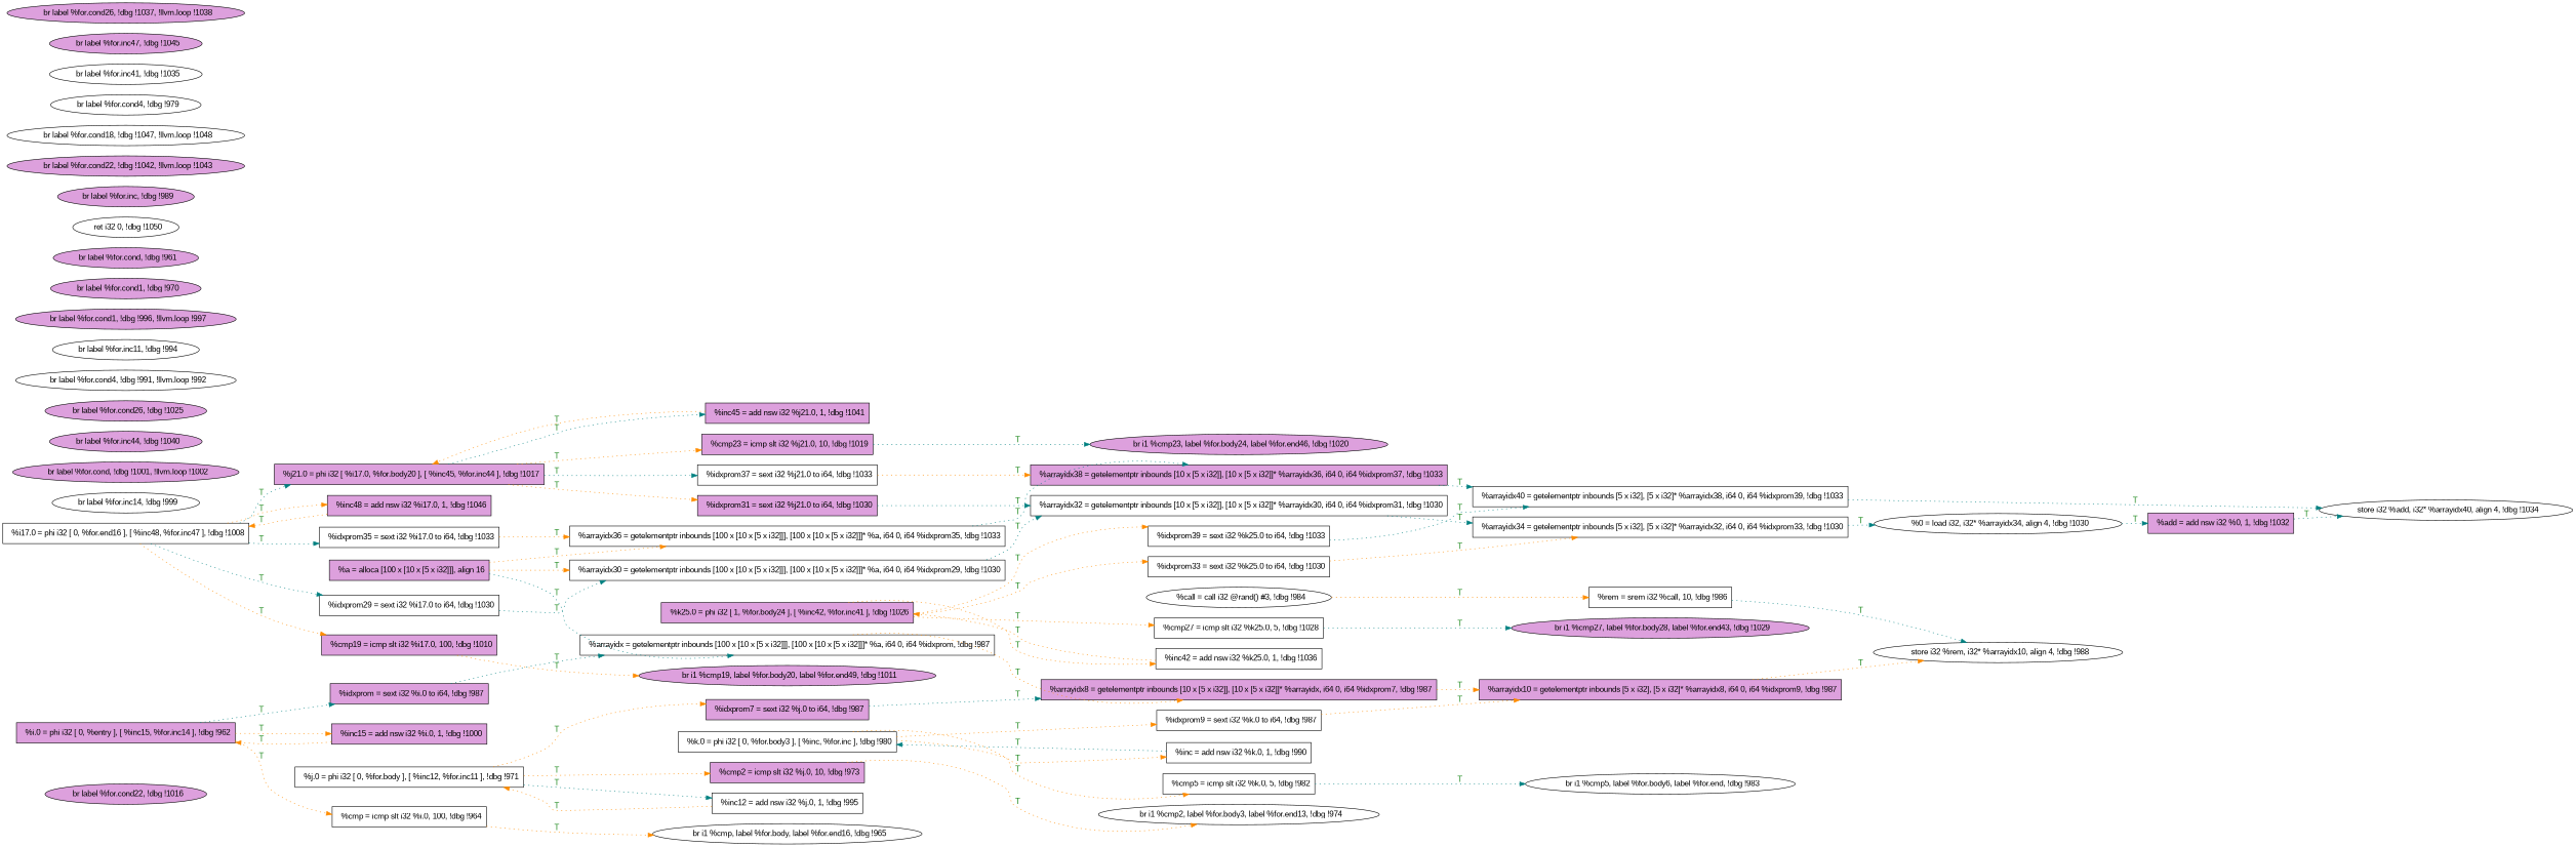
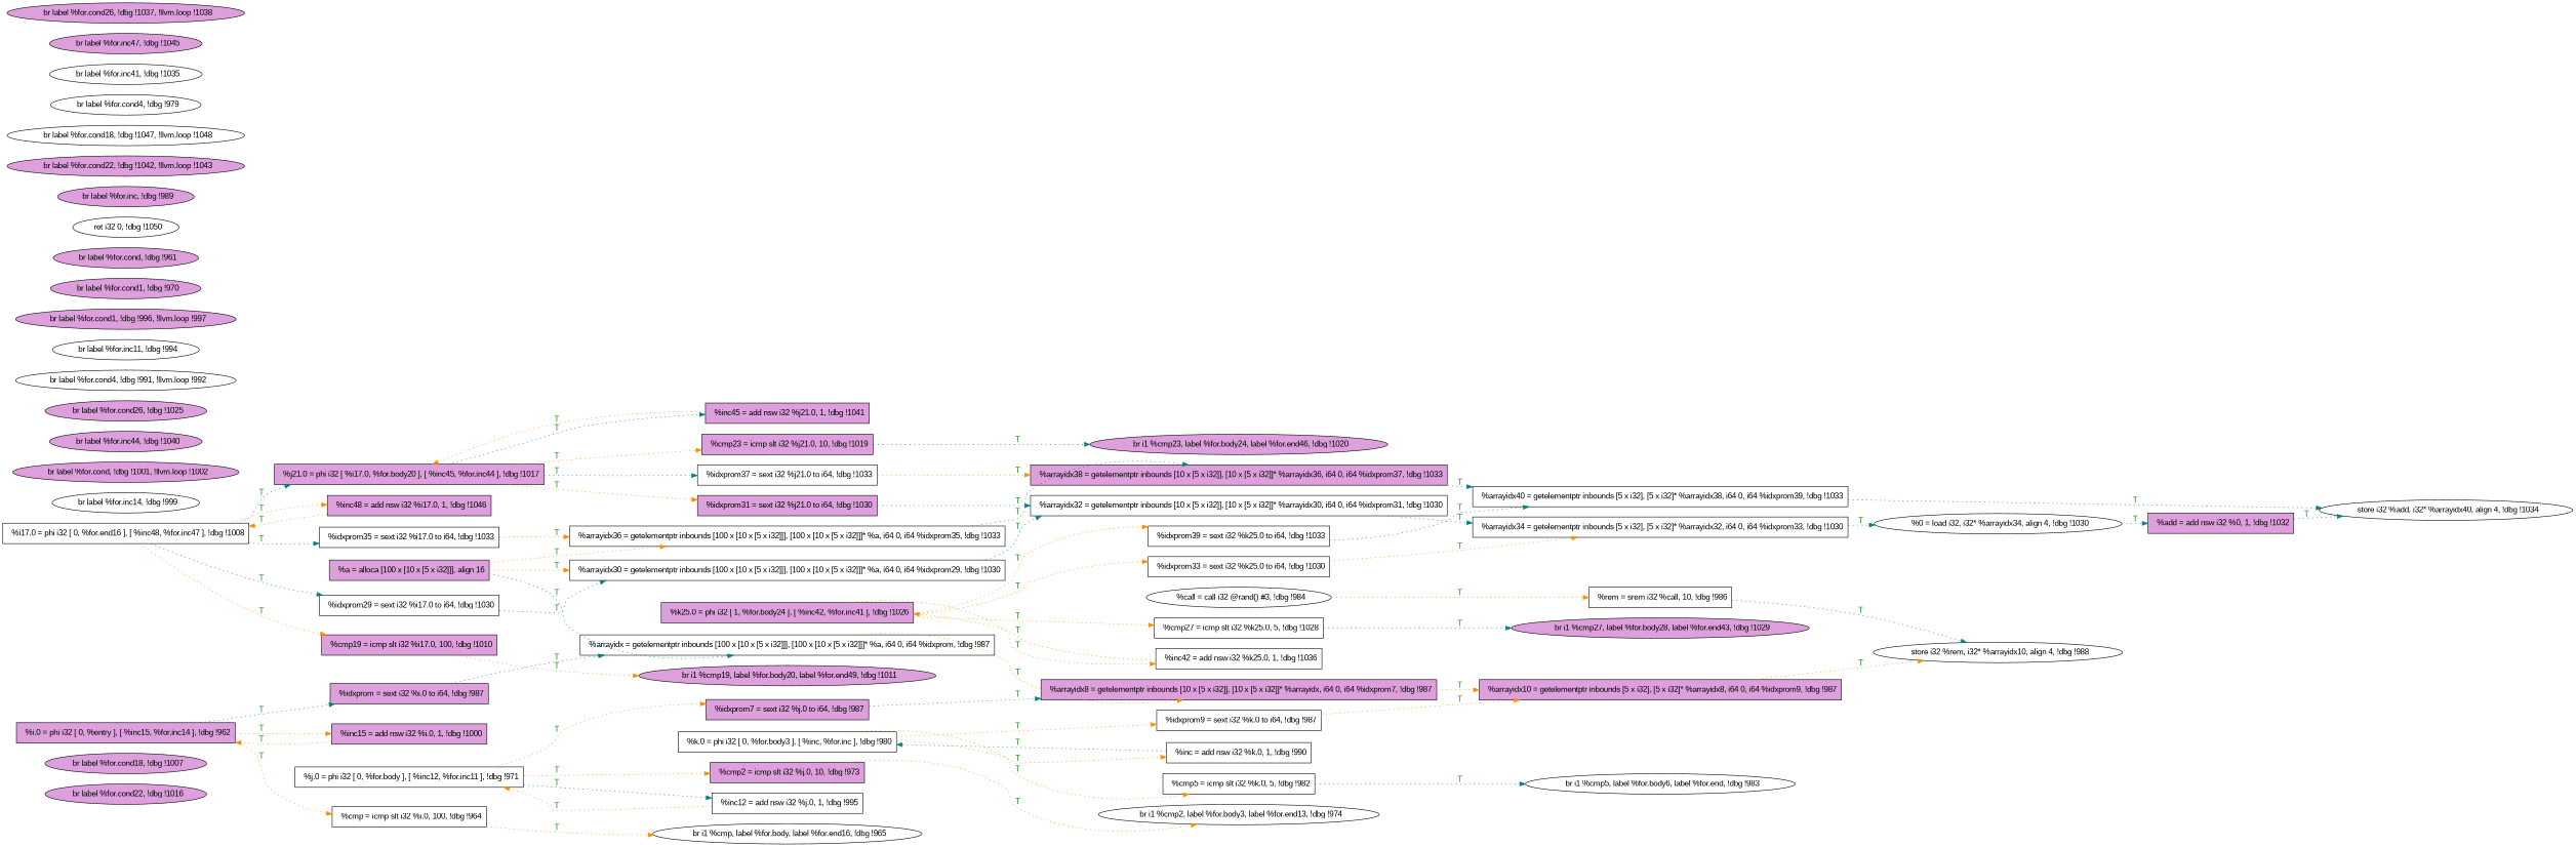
  digraph {
    fontname="Liberation Sans"
    rankdir=LR
    node [fillcolor=white fontname="Liberation Sans" shape=rectangle style=filled]
    edge [color=darkorange fontcolor=forestgreen fontname="Liberation Sans" style=dotted]
    n1 [fillcolor=plum label="  br label %for.cond22, !dbg !1016" shape=ellipse]
+   n2 [fillcolor=plum label="  br label %for.cond18, !dbg !1007" shape=ellipse]
    n3 [label="  %arrayidx30 = getelementptr inbounds [100 x [10 x [5 x i32]]], [100 x [10 x [5 x i32]]]* %a, i64 0, i64 %idxprom29, !dbg !1030"]
    n4 [label="  %arrayidx32 = getelementptr inbounds [10 x [5 x i32]], [10 x [5 x i32]]* %arrayidx30, i64 0, i64 %idxprom31, !dbg !1030"]
    n5 [label="  %arrayidx34 = getelementptr inbounds [5 x i32], [5 x i32]* %arrayidx32, i64 0, i64 %idxprom33, !dbg !1030"]
    n6 [label="  br label %for.inc14, !dbg !999" shape=ellipse]
    n7 [label="  %idxprom33 = sext i32 %k25.0 to i64, !dbg !1030"]
    n8 [label="  %0 = load i32, i32* %arrayidx34, align 4, !dbg !1030" shape=ellipse]
    n9 [label="  %i17.0 = phi i32 [ 0, %for.end16 ], [ %inc48, %for.inc47 ], !dbg !1008"]
    n10 [fillcolor=plum label="  %inc48 = add nsw i32 %i17.0, 1, !dbg !1046"]
    n11 [fillcolor=plum label="  %j21.0 = phi i32 [ %i17.0, %for.body20 ], [ %inc45, %for.inc44 ], !dbg !1017"]
    n12 [fillcolor=plum label="  %cmp19 = icmp slt i32 %i17.0, 100, !dbg !1010"]
    n13 [label="  %idxprom29 = sext i32 %i17.0 to i64, !dbg !1030"]
    n14 [label="  %idxprom35 = sext i32 %i17.0 to i64, !dbg !1033"]
    n15 [fillcolor=plum label="  %cmp23 = icmp slt i32 %j21.0, 10, !dbg !1019"]
    n16 [label="  %idxprom37 = sext i32 %j21.0 to i64, !dbg !1033"]
    n17 [fillcolor=plum label="  %idxprom31 = sext i32 %j21.0 to i64, !dbg !1030"]
    n18 [fillcolor=plum label="  %inc45 = add nsw i32 %j21.0, 1, !dbg !1041"]
    n19 [fillcolor=plum label="  br i1 %cmp19, label %for.body20, label %for.end49, !dbg !1011" shape=ellipse]
    n20 [label="  %arrayidx36 = getelementptr inbounds [100 x [10 x [5 x i32]]], [100 x [10 x [5 x i32]]]* %a, i64 0, i64 %idxprom35, !dbg !1033"]
    n21 [label="  %rem = srem i32 %call, 10, !dbg !986"]
    n22 [label="  store i32 %rem, i32* %arrayidx10, align 4, !dbg !988" shape=ellipse]
    n23 [fillcolor=plum label="  br label %for.cond, !dbg !1001, !llvm.loop !1002" shape=ellipse]
    n24 [fillcolor=plum label="  %arrayidx38 = getelementptr inbounds [10 x [5 x i32]], [10 x [5 x i32]]* %arrayidx36, i64 0, i64 %idxprom37, !dbg !1033"]
    n25 [label="  %arrayidx40 = getelementptr inbounds [5 x i32], [5 x i32]* %arrayidx38, i64 0, i64 %idxprom39, !dbg !1033"]
    n26 [label="  store i32 %add, i32* %arrayidx40, align 4, !dbg !1034" shape=ellipse]
    n27 [label="  br i1 %cmp2, label %for.body3, label %for.end13, !dbg !974" shape=ellipse]
    n28 [fillcolor=plum label="  %arrayidx10 = getelementptr inbounds [5 x i32], [5 x i32]* %arrayidx8, i64 0, i64 %idxprom9, !dbg !987"]
    n29 [label="  %idxprom9 = sext i32 %k.0 to i64, !dbg !987"]
    n30 [fillcolor=plum label="  %arrayidx8 = getelementptr inbounds [10 x [5 x i32]], [10 x [5 x i32]]* %arrayidx, i64 0, i64 %idxprom7, !dbg !987"]
    n31 [fillcolor=plum label="  %idxprom7 = sext i32 %j.0 to i64, !dbg !987"]
    n32 [label="  %arrayidx = getelementptr inbounds [100 x [10 x [5 x i32]]], [100 x [10 x [5 x i32]]]* %a, i64 0, i64 %idxprom, !dbg !987"]
    n33 [label="  br i1 %cmp5, label %for.body6, label %for.end, !dbg !983" shape=ellipse]
    n34 [label="  %inc42 = add nsw i32 %k25.0, 1, !dbg !1036"]
    n35 [fillcolor=plum label="  %k25.0 = phi i32 [ 1, %for.body24 ], [ %inc42, %for.inc41 ], !dbg !1026"]
    n36 [label="  %idxprom39 = sext i32 %k25.0 to i64, !dbg !1033"]
    n37 [label="  %cmp27 = icmp slt i32 %k25.0, 5, !dbg !1028"]
    n38 [fillcolor=plum label="  br label %for.inc44, !dbg !1040" shape=ellipse]
    n39 [fillcolor=plum label="  br i1 %cmp23, label %for.body24, label %for.end46, !dbg !1020" shape=ellipse]
    n40 [fillcolor=plum label="  br i1 %cmp27, label %for.body28, label %for.end43, !dbg !1029" shape=ellipse]
    n41 [label="  %inc12 = add nsw i32 %j.0, 1, !dbg !995"]
    n42 [label="  %j.0 = phi i32 [ 0, %for.body ], [ %inc12, %for.inc11 ], !dbg !971"]
    n43 [fillcolor=plum label="  %cmp2 = icmp slt i32 %j.0, 10, !dbg !973"]
    n44 [label="  %k.0 = phi i32 [ 0, %for.body3 ], [ %inc, %for.inc ], !dbg !980"]
    n45 [label="  %cmp5 = icmp slt i32 %k.0, 5, !dbg !982"]
    n46 [label="  %inc = add nsw i32 %k.0, 1, !dbg !990"]
    n47 [fillcolor=plum label="  %a = alloca [100 x [10 x [5 x i32]]], align 16"]
    n48 [fillcolor=plum label="  br label %for.cond26, !dbg !1025" shape=ellipse]
    n49 [fillcolor=plum label="  %add = add nsw i32 %0, 1, !dbg !1032"]
    n50 [label="  %call = call i32 @rand() #3, !dbg !984" shape=ellipse]
    n51 [label="  %cmp = icmp slt i32 %i.0, 100, !dbg !964"]
    n52 [label="  br i1 %cmp, label %for.body, label %for.end16, !dbg !965" shape=ellipse]
    n53 [label="  br label %for.cond4, !dbg !991, !llvm.loop !992" shape=ellipse]
    n54 [label="  br label %for.inc11, !dbg !994" shape=ellipse]
    n55 [fillcolor=plum label="  br label %for.cond1, !dbg !996, !llvm.loop !997" shape=ellipse]
    n56 [fillcolor=plum label="  br label %for.cond1, !dbg !970" shape=ellipse]
    n57 [fillcolor=plum label="  %i.0 = phi i32 [ 0, %entry ], [ %inc15, %for.inc14 ], !dbg !962"]
    n58 [fillcolor=plum label="  %idxprom = sext i32 %i.0 to i64, !dbg !987"]
    n59 [fillcolor=plum label="  %inc15 = add nsw i32 %i.0, 1, !dbg !1000"]
    n60 [fillcolor=plum label="  br label %for.cond, !dbg !961" shape=ellipse]
    n61 [label="  ret i32 0, !dbg !1050" shape=ellipse]
    n62 [fillcolor=plum label="  br label %for.inc, !dbg !989" shape=ellipse]
    n63 [fillcolor=plum label="  br label %for.cond22, !dbg !1042, !llvm.loop !1043" shape=ellipse]
    n64 [label="  br label %for.cond18, !dbg !1047, !llvm.loop !1048" shape=ellipse]
    n65 [label="  br label %for.cond4, !dbg !979" shape=ellipse]
    n66 [label="  br label %for.inc41, !dbg !1035" shape=ellipse]
    n67 [fillcolor=plum label="  br label %for.inc47, !dbg !1045" shape=ellipse]
    n68 [fillcolor=plum label="  br label %for.cond26, !dbg !1037, !llvm.loop !1038" shape=ellipse]
    n3 -> n4 [color=teal label=T]
    n4 -> n5 [color=teal label=T]
    n5 -> n8 [color=teal label=T]
    n7 -> n5 [label=T]
    n8 -> n49 [color=teal label=T]
    n9 -> n10 [label=T]
    n9 -> n11 [color=teal label=T]
    n9 -> n12 [label=T]
    n9 -> n13 [color=teal label=T]
    n9 -> n14 [color=teal label=T]
    n10 -> n9 [label=T]
    n11 -> n15 [label=T]
    n11 -> n16 [color=teal label=T]
    n11 -> n17 [label=T]
    n11 -> n18 [color=teal label=T]
    n12 -> n19 [label=T]
    n13 -> n3 [color=teal label=T]
    n14 -> n20 [label=T]
    n15 -> n39 [color=teal label=T]
    n16 -> n24 [label=T]
    n17 -> n4 [color=teal label=T]
    n18 -> n11 [label=T]
    n20 -> n24 [color=teal label=T]
    n21 -> n22 [color=teal label=T]
    n24 -> n25 [color=teal label=T]
    n25 -> n26 [color=teal label=T]
    n28 -> n22 [label=T]
    n29 -> n28 [label=T]
    n30 -> n28 [label=T]
    n31 -> n30 [color=teal label=T]
    n32 -> n30 [label=T]
    n34 -> n35 [label=T]
    n35 -> n7 [label=T]
    n35 -> n34 [label=T]
    n35 -> n36 [label=T]
    n35 -> n37 [label=T]
    n36 -> n25 [color=teal label=T]
    n37 -> n40 [color=teal label=T]
    n41 -> n42 [label=T]
    n42 -> n31 [label=T]
    n42 -> n41 [color=teal label=T]
    n42 -> n43 [label=T]
    n43 -> n27 [label=T]
    n44 -> n29 [label=T]
    n44 -> n45 [label=T]
    n44 -> n46 [label=T]
    n45 -> n33 [color=teal label=T]
    n46 -> n44 [color=teal label=T]
    n47 -> n3 [label=T]
    n47 -> n20 [label=T]
    n47 -> n32 [color=teal label=T]
    n49 -> n26 [color=teal label=T]
    n50 -> n21 [label=T]
    n51 -> n52 [label=T]
    n57 -> n51 [label=T]
    n57 -> n58 [color=teal label=T]
    n57 -> n59 [label=T]
    n58 -> n32 [color=teal label=T]
    n59 -> n57 [label=T]
  }
